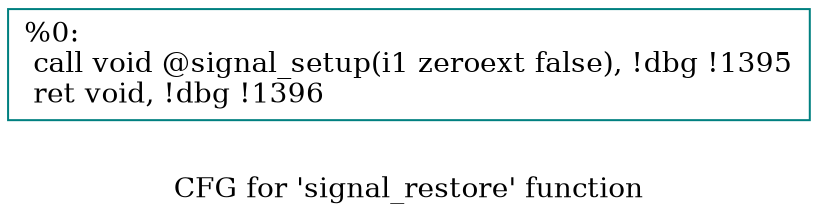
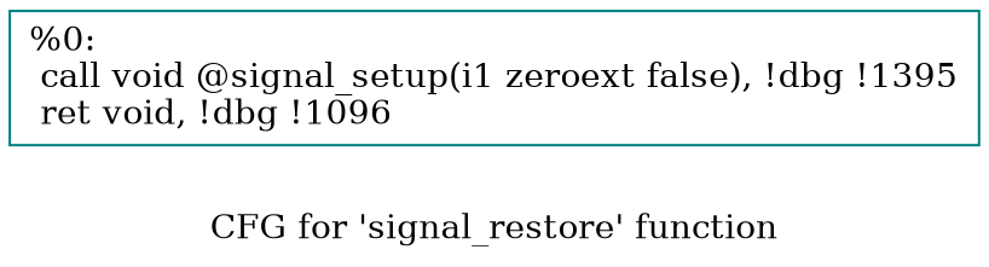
  digraph {
    label="CFG for 'signal_restore' function"
    rankdir=LR
-   n1 [label="{%0:\l  call void @signal_setup(i1 zeroext false), !dbg !1395\l  ret void, !dbg !1396\l}" shape=record color=teal]
+   n1 [label="{%0:\l  call void @signal_setup(i1 zeroext false), !dbg !1395\l  ret void, !dbg !1096\l}" shape=record color=teal]
  }
